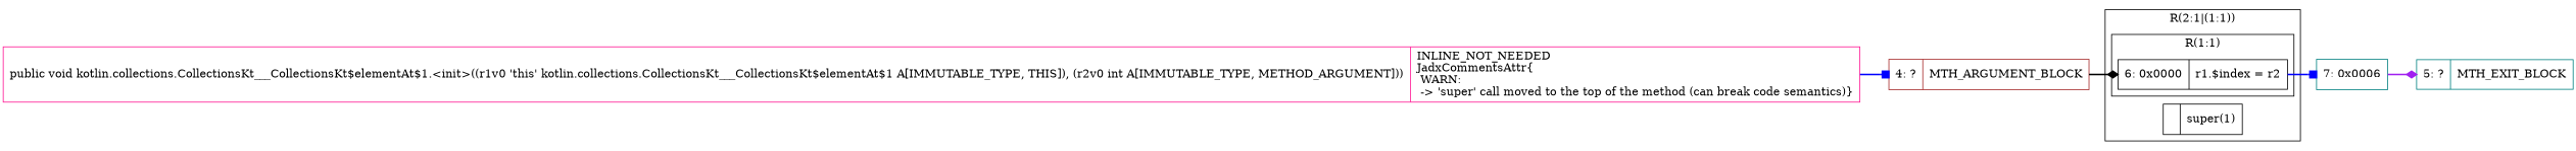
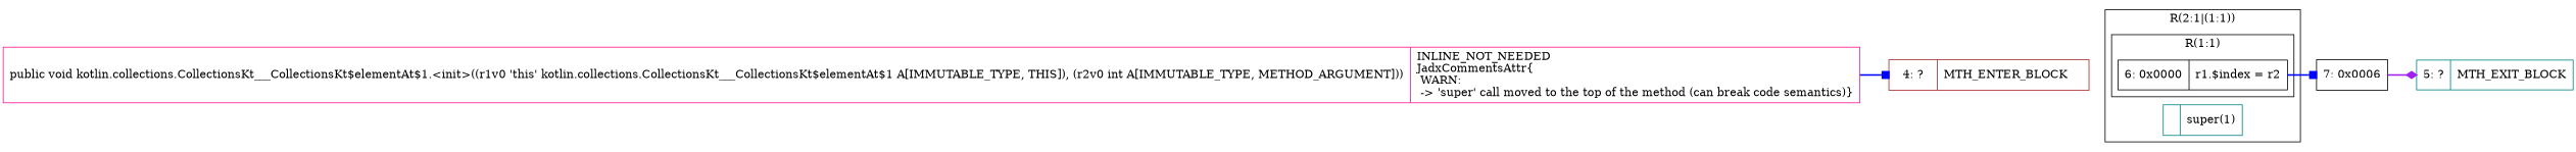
  digraph {
    rankdir=LR
    node [color=black shape=record]
    edge [arrowhead=box color=blue style=bold]
    n1 [label="{6\:\ 0x0000|r1.$index = r2\l}"]
-   n2 [label="{|super(1)\l}"]
-   n3 [color=teal label="{7\:\ 0x0006}"]
+   n2 [color=teal label="{|super(1)\l}"]
+   n3 [label="{7\:\ 0x0006}"]
    n4 [color=teal label="{5\:\ ?|MTH_EXIT_BLOCK\l}"]
-   n5 [color=brown label="{4\:\ ?|MTH_ARGUMENT_BLOCK\l}"]
+   n5 [color=brown label="{4\:\ ?|MTH_ENTER_BLOCK\l}"]
    n6 [color=deeppink label="{public void kotlin.collections.CollectionsKt___CollectionsKt$elementAt$1.\<init\>((r1v0 'this' kotlin.collections.CollectionsKt___CollectionsKt$elementAt$1 A[IMMUTABLE_TYPE, THIS]), (r2v0 int A[IMMUTABLE_TYPE, METHOD_ARGUMENT]))  | INLINE_NOT_NEEDED\lJadxCommentsAttr\{\l WARN: \l \-\> 'super' call moved to the top of the method (can break code semantics)\}\l}"]
    subgraph cluster_1 {
      label="R(2:1|(1:1))"
      n2
      subgraph cluster_2 {
        label="R(1:1)"
        n1
      }
    }
    n1 -> n3
    n3 -> n4 [arrowhead=diamond color=purple]
-   n5 -> n1 [arrowhead=diamond color=black]
    n6 -> n5
  }
